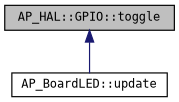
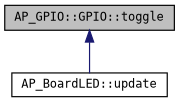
  digraph {
    rankdir=TB
    fontname="DejaVu Sans Mono"
    node [color=black fontname="DejaVu Sans Mono" fontsize=10 shape=record style=filled]
-   n1 [fillcolor=grey75 fontcolor=black height=0.2 label="AP_HAL::GPIO::toggle" width=0.4]
+   n1 [fillcolor=grey75 fontcolor=black height=0.2 label="AP_GPIO::GPIO::toggle" width=0.4]
    n2 [fillcolor=white height=0.2 label="AP_BoardLED::update" width=0.4]
    n1 -> n2 [color=midnightblue dir=back fontname="DejaVu Sans Mono" fontsize=10 labelfontname=Helvetica labelfontsize=10 style=solid]
  }
